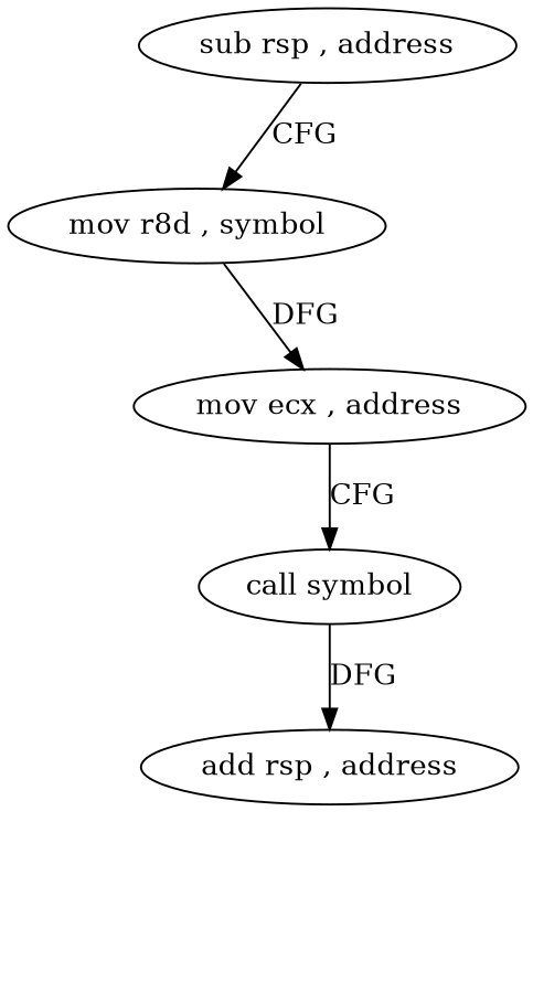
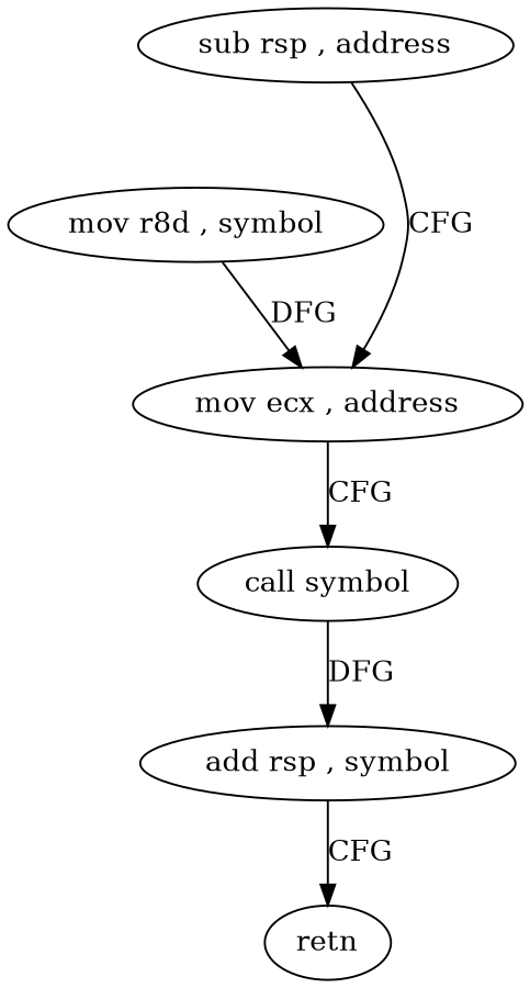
  digraph {
    n1 [label="sub rsp , address"]
    n2 [label="mov r8d , symbol"]
    n3 [label="mov ecx , address"]
    n4 [label="call symbol"]
-   n5 [label="add rsp , address"]
-   n1 -> n2 [label=CFG]
+   n5 [label="add rsp , symbol"]
+   n6 [label=retn]
+   n1 -> n3 [label=CFG]
    n2 -> n3 [label=DFG]
    n3 -> n4 [label=CFG]
    n4 -> n5 [label=DFG]
+   n5 -> n6 [label=CFG]
  }
